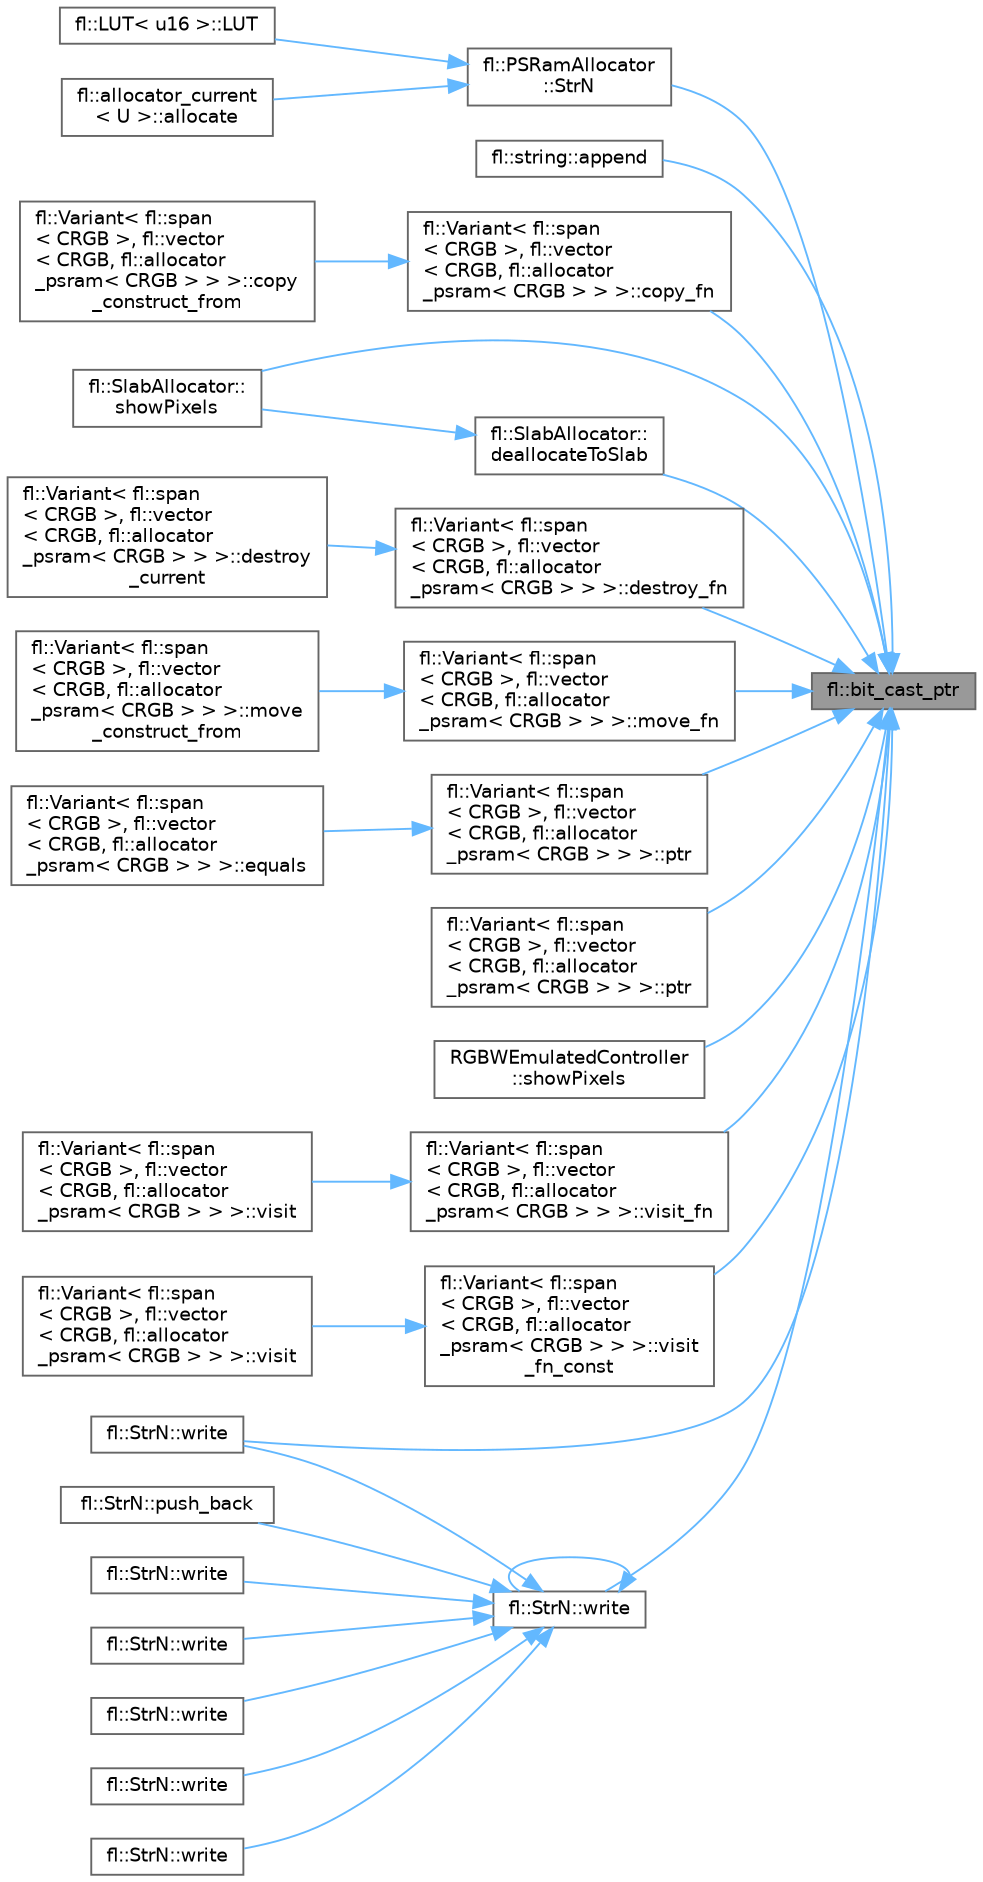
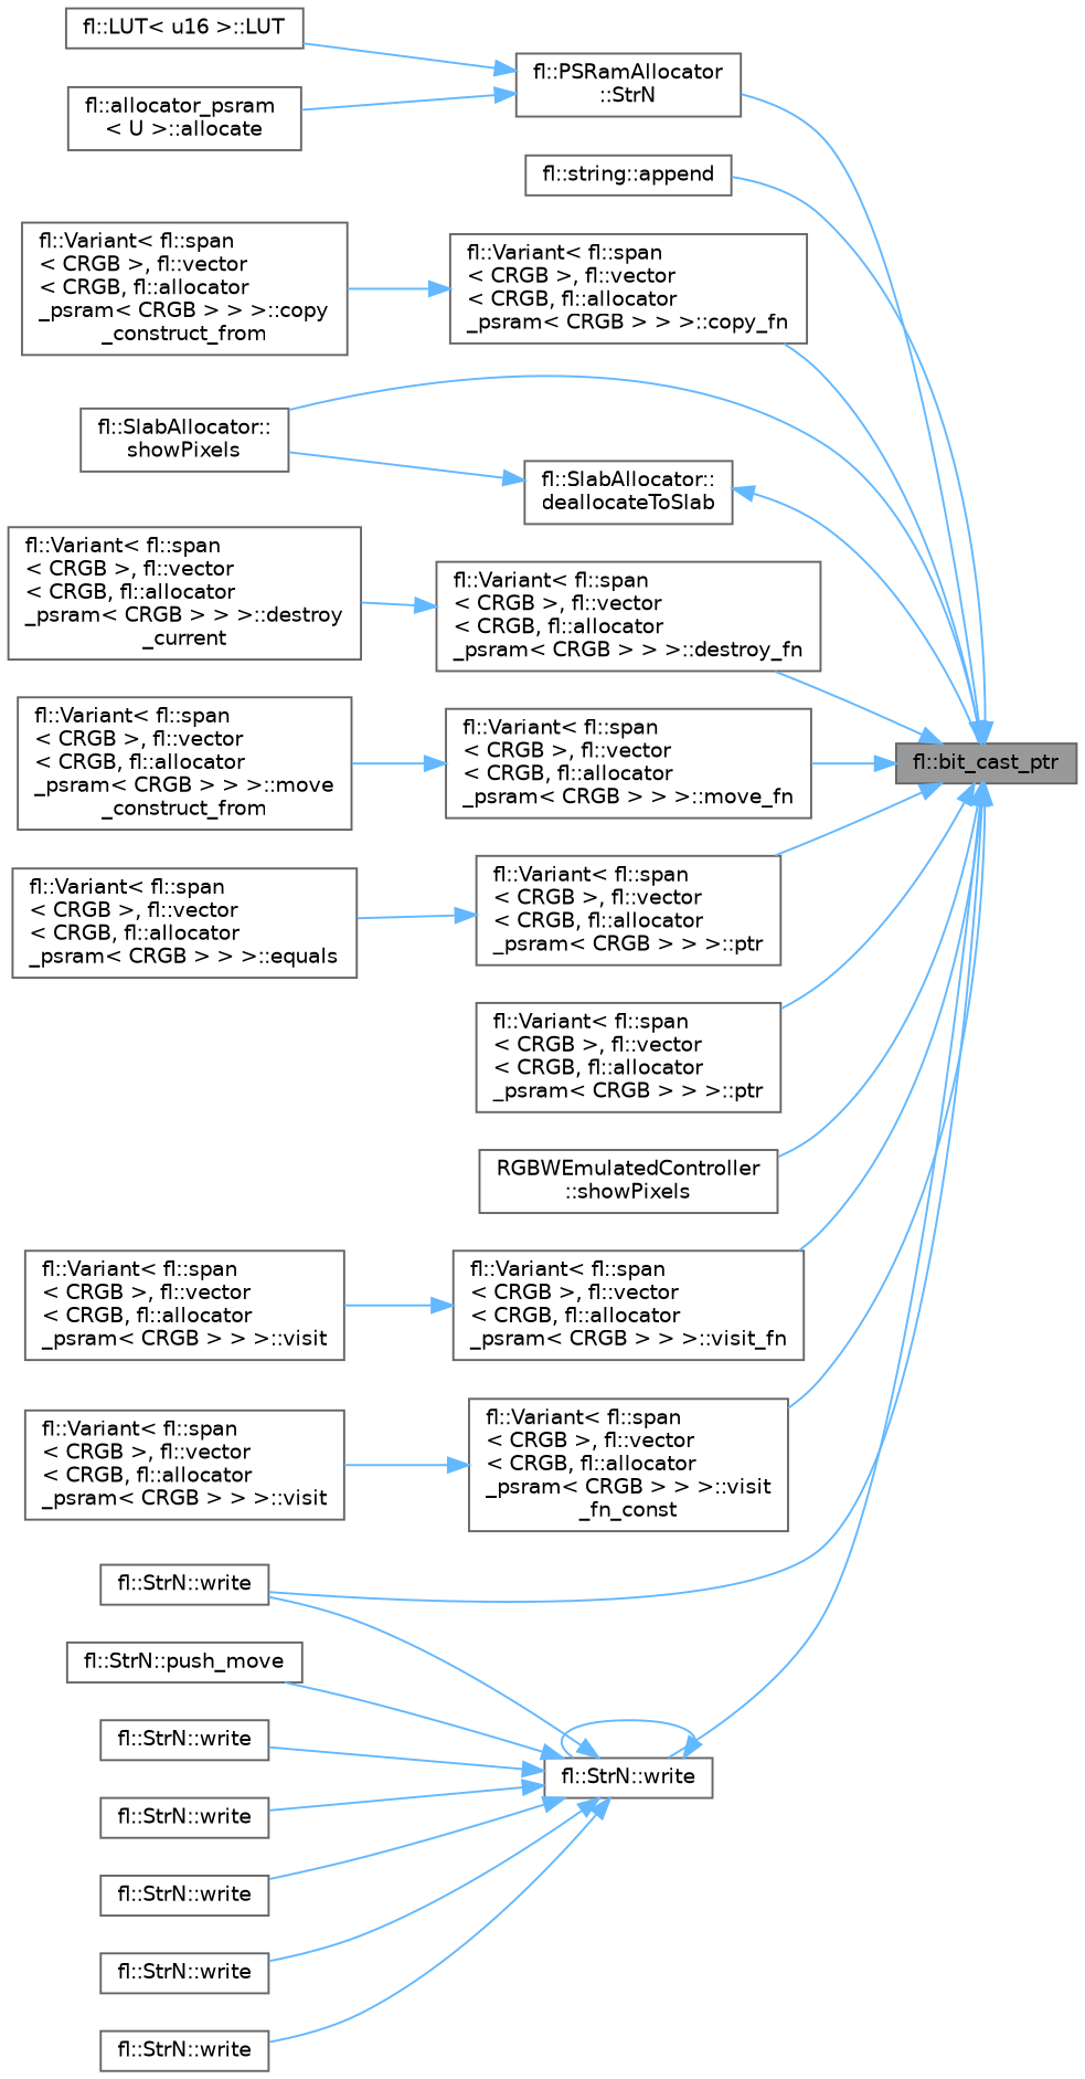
  digraph {
    rankdir=RL
    node [color=grey40 fillcolor=white fontname=Helvetica fontsize=10 shape=box style=filled]
    edge [color=steelblue1 dir=back fontname=Helvetica fontsize=10 labelfontname=Helvetica labelfontsize=10 style=solid]
    n1 [color=gray40 fillcolor=grey60 fontcolor=black height=0.2 label="fl::bit_cast_ptr" width=0.4]
    n2 [height=0.2 label="fl::PSRamAllocator\l::StrN" width=0.4]
    n3 [height=0.2 label="fl::string::append" width=0.4]
    n4 [height=0.2 label="fl::Variant\< fl::span\l\< CRGB \>, fl::vector\l\< CRGB, fl::allocator\l_psram\< CRGB \> \> \>::copy_fn" width=0.4]
    n5 [height=0.2 label="fl::SlabAllocator::\lshowPixels" width=0.4]
    n6 [height=0.2 label="fl::SlabAllocator::\ldeallocateToSlab" width=0.4]
    n7 [height=0.2 label="fl::Variant\< fl::span\l\< CRGB \>, fl::vector\l\< CRGB, fl::allocator\l_psram\< CRGB \> \> \>::destroy_fn" width=0.4]
    n8 [height=0.2 label="fl::Variant\< fl::span\l\< CRGB \>, fl::vector\l\< CRGB, fl::allocator\l_psram\< CRGB \> \> \>::move_fn" width=0.4]
    n9 [height=0.2 label="fl::Variant\< fl::span\l\< CRGB \>, fl::vector\l\< CRGB, fl::allocator\l_psram\< CRGB \> \> \>::ptr" width=0.4]
    n10 [height=0.2 label="fl::Variant\< fl::span\l\< CRGB \>, fl::vector\l\< CRGB, fl::allocator\l_psram\< CRGB \> \> \>::ptr" width=0.4]
    n11 [height=0.2 label="RGBWEmulatedController\l::showPixels" width=0.4]
    n12 [height=0.2 label="fl::Variant\< fl::span\l\< CRGB \>, fl::vector\l\< CRGB, fl::allocator\l_psram\< CRGB \> \> \>::visit_fn" width=0.4]
    n13 [height=0.2 label="fl::Variant\< fl::span\l\< CRGB \>, fl::vector\l\< CRGB, fl::allocator\l_psram\< CRGB \> \> \>::visit\l_fn_const" width=0.4]
    n14 [height=0.2 label="fl::StrN::write" width=0.4]
    n15 [height=0.2 label="fl::StrN::write" width=0.4]
    n16 [height=0.2 label="fl::LUT\< u16 \>::LUT" width=0.4]
-   n17 [height=0.2 label="fl::allocator_current\l\< U \>::allocate" width=0.4]
+   n17 [height=0.2 label="fl::allocator_psram\l\< U \>::allocate" width=0.4]
    n18 [height=0.2 label="fl::Variant\< fl::span\l\< CRGB \>, fl::vector\l\< CRGB, fl::allocator\l_psram\< CRGB \> \> \>::copy\l_construct_from" width=0.4]
    n19 [height=0.2 label="fl::Variant\< fl::span\l\< CRGB \>, fl::vector\l\< CRGB, fl::allocator\l_psram\< CRGB \> \> \>::destroy\l_current" width=0.4]
    n20 [height=0.2 label="fl::Variant\< fl::span\l\< CRGB \>, fl::vector\l\< CRGB, fl::allocator\l_psram\< CRGB \> \> \>::move\l_construct_from" width=0.4]
    n21 [height=0.2 label="fl::Variant\< fl::span\l\< CRGB \>, fl::vector\l\< CRGB, fl::allocator\l_psram\< CRGB \> \> \>::equals" width=0.4]
    n22 [height=0.2 label="fl::Variant\< fl::span\l\< CRGB \>, fl::vector\l\< CRGB, fl::allocator\l_psram\< CRGB \> \> \>::visit" width=0.4]
    n23 [height=0.2 label="fl::Variant\< fl::span\l\< CRGB \>, fl::vector\l\< CRGB, fl::allocator\l_psram\< CRGB \> \> \>::visit" width=0.4]
-   n24 [height=0.2 label="fl::StrN::push_back" width=0.4]
+   n24 [height=0.2 label="fl::StrN::push_move" width=0.4]
    n25 [height=0.2 label="fl::StrN::write" width=0.4]
    n26 [height=0.2 label="fl::StrN::write" width=0.4]
    n27 [height=0.2 label="fl::StrN::write" width=0.4]
    n28 [height=0.2 label="fl::StrN::write" width=0.4]
    n29 [height=0.2 label="fl::StrN::write" width=0.4]
    n1 -> n2
    n1 -> n3
    n1 -> n4
    n1 -> n5
-   n1 -> n6
+   n6 -> n1
    n1 -> n7
    n1 -> n8
    n1 -> n9
    n1 -> n10
    n1 -> n11
    n1 -> n12
    n1 -> n13
    n1 -> n14
    n1 -> n15
    n2 -> n16
    n2 -> n17
    n4 -> n18
    n6 -> n5
    n7 -> n19
    n8 -> n20
    n9 -> n21
    n12 -> n22
    n13 -> n23
    n14 -> n14
    n14 -> n15
    n14 -> n24
    n14 -> n25
    n14 -> n26
    n14 -> n27
    n14 -> n28
    n14 -> n29
  }
